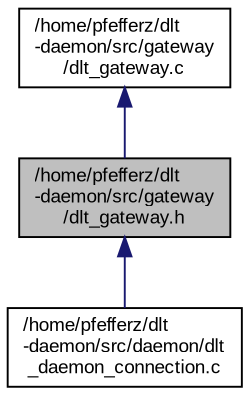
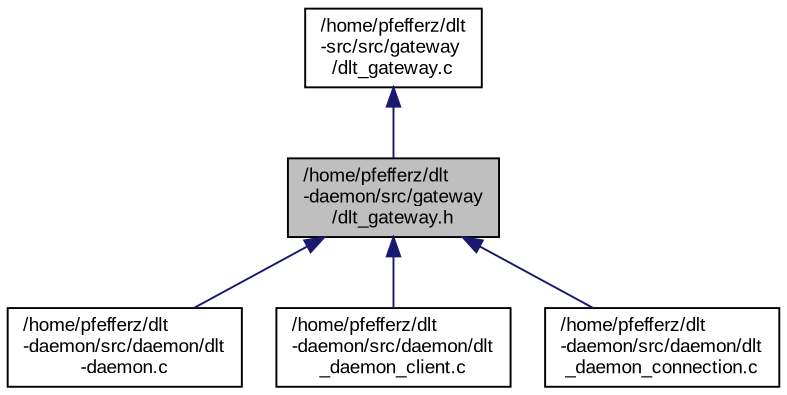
  digraph {
    fontname="Liberation Sans"
    node [color=black fillcolor=white fontname="Liberation Sans" fontsize=10 shape=record style=filled]
    edge [color=midnightblue dir=back fontname="Liberation Sans" fontsize=10 labelfontname=FreeSans labelfontsize=10 style=solid]
    n1 [fillcolor=grey75 fontcolor=black height=0.2 label="/home/pfefferz/dlt\l-daemon/src/gateway\l/dlt_gateway.h" width=0.4]
+   n2 [height=0.2 label="/home/pfefferz/dlt\l-daemon/src/daemon/dlt\l-daemon.c" width=0.4]
+   n3 [height=0.2 label="/home/pfefferz/dlt\l-daemon/src/daemon/dlt\l_daemon_client.c" width=0.4]
    n4 [height=0.2 label="/home/pfefferz/dlt\l-daemon/src/daemon/dlt\l_daemon_connection.c" width=0.4]
-   n5 [height=0.2 label="/home/pfefferz/dlt\l-daemon/src/gateway\l/dlt_gateway.c" width=0.4]
+   n5 [height=0.2 label="/home/pfefferz/dlt\l-src/src/gateway\l/dlt_gateway.c" width=0.4]
+   n1 -> n2
+   n1 -> n3
    n1 -> n4
    n5 -> n1
  }
